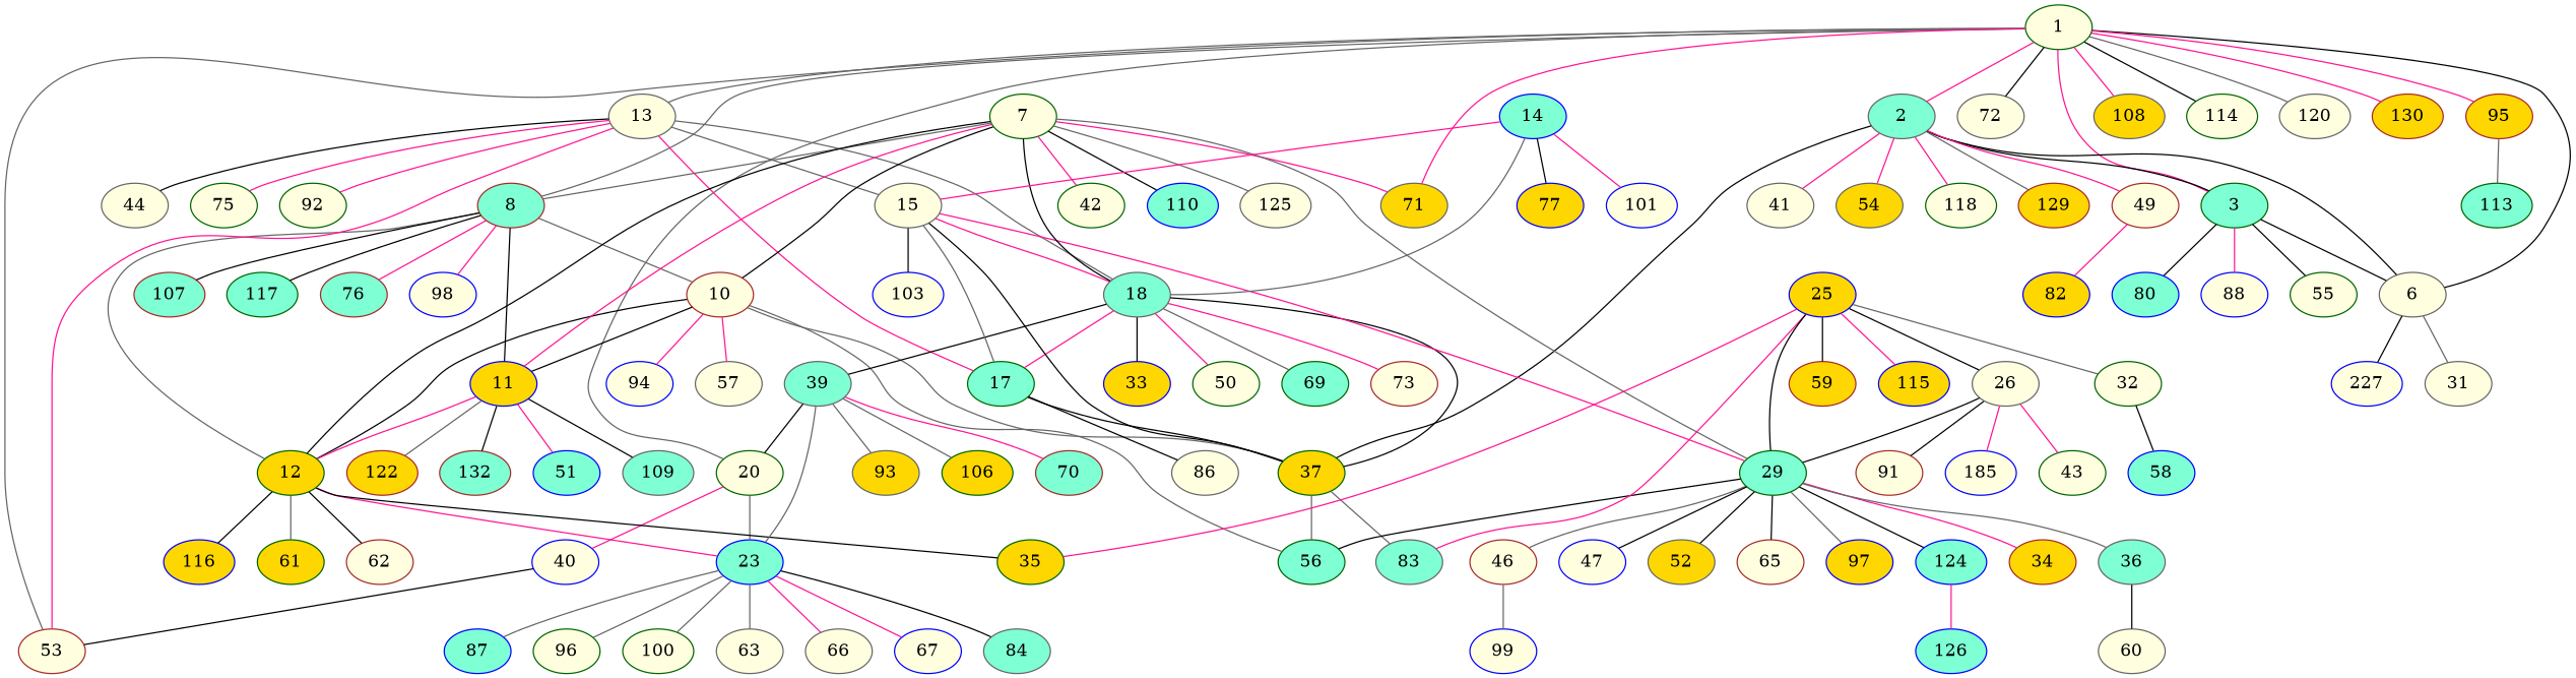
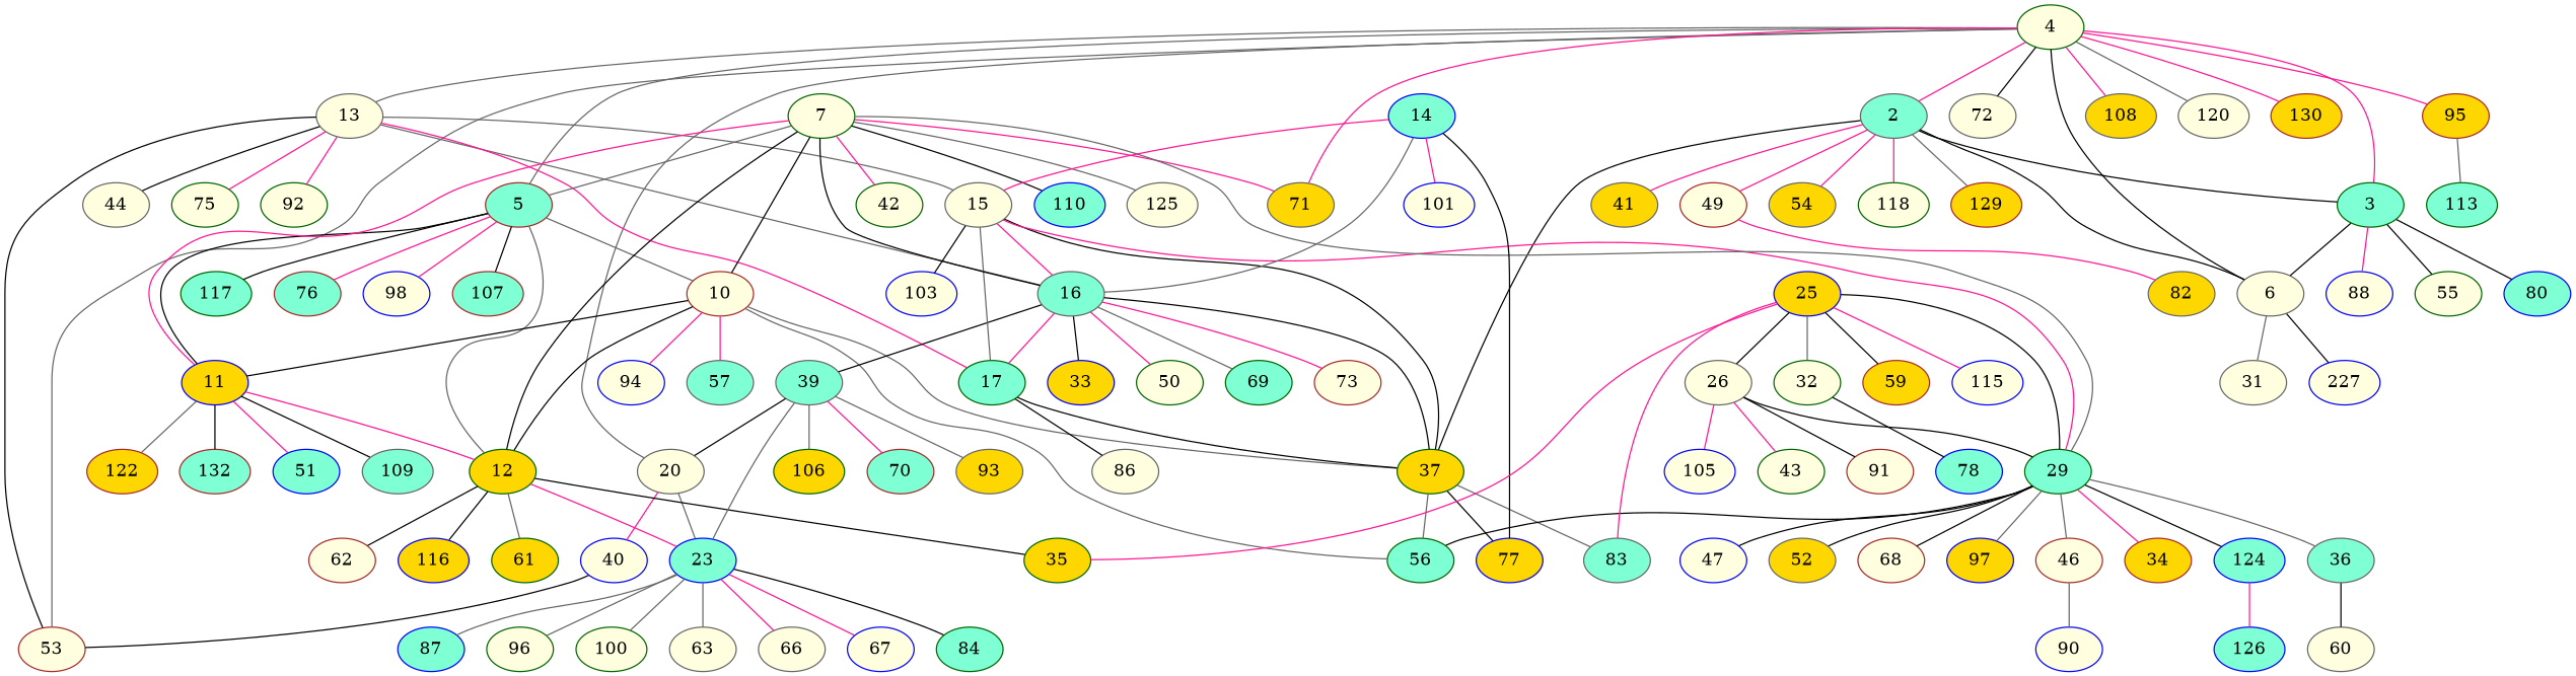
  graph {
    node [color=gray40 fillcolor=lightyellow style=filled]
    edge [color=black]
-   1 [color=darkgreen super="+5"]
+   1 [color=darkgreen super="+5" label=4]
    2 [fillcolor=aquamarine super="+39"]
    3 [color=darkgreen fillcolor=aquamarine super="+4"]
    6
-   8 [color=brown fillcolor=aquamarine super="+9"]
+   8 [color=brown fillcolor=aquamarine super="+9" label=5]
    13 [super="+18"]
-   20 [color=darkgreen super="+21"]
+   20 [super="+21"]
    53 [color=brown super="+131"]
    71 [fillcolor=gold]
    72
    95 [color=brown fillcolor=gold]
    108 [fillcolor=gold]
-   114 [color=darkgreen]
    120
    130 [color=brown fillcolor=gold]
    37 [color=darkgreen fillcolor=gold super="+79"]
-   41
+   41 [fillcolor=gold]
    49 [color=brown super="+81"]
    54 [fillcolor=gold]
    118 [color=darkgreen]
    129 [color=brown fillcolor=gold]
    55 [color=darkgreen]
    80 [color=blue fillcolor=aquamarine]
    88 [color=blue]
    31
    n26 [color=blue label=227]
    10 [color=brown super="+133"]
    11 [color=blue fillcolor=gold super="+74"]
    12 [color=darkgreen fillcolor=gold super="+123"]
    76 [color=brown fillcolor=aquamarine]
    98 [color=blue]
    107 [color=brown fillcolor=aquamarine]
    117 [color=darkgreen fillcolor=aquamarine]
-   16 [fillcolor=aquamarine super="+112" label=18]
+   16 [fillcolor=aquamarine super="+112"]
    15
    17 [color=darkgreen fillcolor=aquamarine super="+119"]
    44
    75 [color=darkgreen]
    92 [color=darkgreen]
    23 [color=blue fillcolor=aquamarine super="+24"]
    40 [color=blue super="+111"]
    113 [color=darkgreen fillcolor=aquamarine]
    56 [color=darkgreen fillcolor=aquamarine super="+128"]
    77 [color=blue fillcolor=gold]
    83 [fillcolor=aquamarine]
-   82 [color=blue fillcolor=gold]
+   82 [fillcolor=gold]
    29 [color=darkgreen fillcolor=aquamarine super="+30"]
    34 [color=brown fillcolor=gold]
    36 [fillcolor=aquamarine super="+102"]
    46 [color=brown]
    47 [color=blue]
    52 [fillcolor=gold]
-   65 [color=brown]
+   65 [color=brown label=68]
    97 [color=blue fillcolor=gold]
    124 [color=blue fillcolor=aquamarine]
    7 [color=darkgreen super="+38"]
    42 [color=darkgreen]
    110 [color=blue fillcolor=aquamarine]
    125
-   57
+   57 [fillcolor=aquamarine]
    94 [color=blue]
    51 [color=blue fillcolor=aquamarine]
    109 [fillcolor=aquamarine]
    122 [color=brown fillcolor=gold]
    132 [color=brown fillcolor=aquamarine]
    35 [color=darkgreen fillcolor=gold super="+45"]
    61 [color=darkgreen fillcolor=gold]
    62 [color=brown]
    116 [color=blue fillcolor=gold]
    n70 [fillcolor=aquamarine label=39 super="+22"]
    33 [color=blue fillcolor=gold]
    50 [color=darkgreen]
    69 [color=darkgreen fillcolor=aquamarine]
    73 [color=brown]
    63
    66 [super="+121"]
    67 [color=blue]
-   84 [fillcolor=aquamarine]
+   84 [color=darkgreen fillcolor=aquamarine]
    87 [color=blue fillcolor=aquamarine]
    96 [color=darkgreen]
    100 [color=darkgreen]
    14 [color=blue fillcolor=aquamarine super="+48"]
    101 [color=blue]
    103 [color=blue]
    86
    70 [color=brown fillcolor=aquamarine]
    93 [fillcolor=gold]
    106 [color=darkgreen fillcolor=gold]
    25 [color=blue fillcolor=gold super="+27"]
    26 [super="+28"]
    32 [color=darkgreen super="+58"]
    59 [color=brown fillcolor=gold]
-   115 [color=blue fillcolor=gold]
+   115 [color=blue]
    43 [color=darkgreen]
    91 [color=brown]
-   105 [color=blue label=185]
-   78 [color=blue fillcolor=aquamarine label=58]
+   105 [color=blue]
+   78 [color=blue fillcolor=aquamarine]
    60
-   99 [color=blue]
+   99 [color=blue label=90]
    126 [color=blue fillcolor=aquamarine]
    1 -- 2 [color=deeppink weight=2]
    1 -- 3 [color=deeppink weight=4]
    1 -- 6 [weight=2]
    1 -- 8 [color=gray40]
    1 -- 13 [color=gray40]
    1 -- 20 [color=gray40]
    1 -- 53 [color=gray40]
    1 -- 71 [color=deeppink]
    1 -- 72
    1 -- 95 [color=deeppink]
    1 -- 108 [color=deeppink]
-   1 -- 114
    1 -- 120 [color=gray40]
    1 -- 130 [color=deeppink]
    2 -- 3 [weight=2]
    2 -- 6
    2 -- 37
    2 -- 41 [color=deeppink]
    2 -- 49 [color=deeppink]
    2 -- 54 [color=deeppink]
    2 -- 118 [color=deeppink]
    2 -- 129 [color=gray40]
    3 -- 6 [weight=2]
    3 -- 55
    3 -- 80
    3 -- 88 [color=deeppink]
    6 -- 31 [color=gray40]
    6 -- n26
    8 -- 10 [color=gray40 weight=2]
    8 -- 11 [weight=2]
    8 -- 12 [color=gray40 weight=2]
    8 -- 76 [color=deeppink]
    8 -- 98 [color=deeppink]
    8 -- 107
    8 -- 117
-   13 -- 53 [color=deeppink]
+   13 -- 53
    13 -- 16 [color=gray40 weight=2]
    13 -- 15 [color=gray40 weight=2]
    13 -- 17 [color=deeppink weight=2]
    13 -- 44
    13 -- 75 [color=deeppink]
    13 -- 92 [color=deeppink]
    20 -- 23 [color=gray40 weight=4]
    20 -- 40 [color=deeppink]
    95 -- 113 [color=gray40]
    37 -- 56 [color=gray40]
+   37 -- 77
    37 -- 83 [color=gray40]
    49 -- 82 [color=deeppink]
    10 -- 37 [color=gray40]
    10 -- 11
    10 -- 12
    10 -- 56 [color=gray40]
    10 -- 57 [color=deeppink]
    10 -- 94 [color=deeppink]
    11 -- 12 [color=deeppink]
    11 -- 51 [color=deeppink]
    11 -- 109
    11 -- 122 [color=gray40]
    11 -- 132
    12 -- 23 [color=deeppink]
    12 -- 35
    12 -- 61 [color=gray40]
    12 -- 62
    12 -- 116
    16 -- 37
    16 -- 17 [color=deeppink]
    16 -- n70
    16 -- 33
    16 -- 50 [color=deeppink]
    16 -- 69 [color=gray40]
    16 -- 73 [color=deeppink]
    15 -- 37
    15 -- 16 [color=deeppink]
    15 -- 17 [color=gray40]
    15 -- 29 [color=deeppink]
    15 -- 103
    17 -- 37
    17 -- 86
    23 -- 63 [color=gray40]
    23 -- 66 [color=deeppink]
    23 -- 67 [color=deeppink]
    23 -- 84
    23 -- 87 [color=gray40]
    23 -- 96 [color=gray40]
    23 -- 100 [color=gray40]
    40 -- 53
    29 -- 56
    29 -- 34 [color=deeppink]
    29 -- 36 [color=gray40]
    29 -- 46 [color=gray40]
    29 -- 47
    29 -- 52
    29 -- 65
    29 -- 97 [color=gray40]
    29 -- 124
    36 -- 60
    46 -- 99 [color=gray40]
    124 -- 126 [color=deeppink]
    7 -- 8 [color=gray40 weight=2]
    7 -- 71 [color=deeppink]
    7 -- 10
    7 -- 11 [color=deeppink]
    7 -- 12
    7 -- 16
    7 -- 29 [color=gray40]
    7 -- 42 [color=deeppink]
    7 -- 110
    7 -- 125 [color=gray40]
    n70 -- 20 [weight=4]
    n70 -- 23 [color=gray40 weight=4]
    n70 -- 70 [color=deeppink]
    n70 -- 93 [color=gray40]
    n70 -- 106 [color=gray40]
    14 -- 16 [color=gray40]
    14 -- 15 [color=deeppink]
    14 -- 77
    14 -- 101 [color=deeppink]
    25 -- 83 [color=deeppink]
    25 -- 29 [weight=4]
    25 -- 35 [color=deeppink]
    25 -- 26 [weight=4]
    25 -- 32 [color=gray40]
    25 -- 59
    25 -- 115 [color=deeppink]
    26 -- 29 [weight=4]
    26 -- 43 [color=deeppink]
    26 -- 91
    26 -- 105 [color=deeppink]
    32 -- 78
  }
